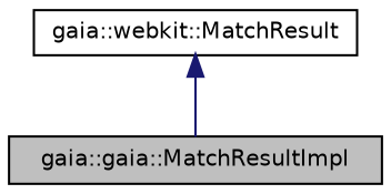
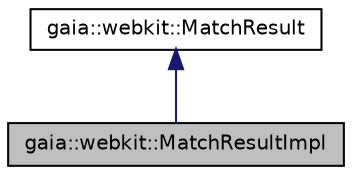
  digraph {
    node [color=black fontname=Helvetica fontsize=10 shape=record style=filled]
-   n1 [fillcolor=grey75 fontcolor=black height=0.2 label="gaia::gaia::MatchResultImpl" width=0.4]
+   n1 [fillcolor=grey75 fontcolor=black height=0.2 label="gaia::webkit::MatchResultImpl" width=0.4]
    n2 [fillcolor=white height=0.2 label="gaia::webkit::MatchResult" width=0.4]
    n2 -> n1 [color=midnightblue dir=back fontname=Helvetica fontsize=10 labelfontname=Helvetica labelfontsize=10 style=solid]
  }
